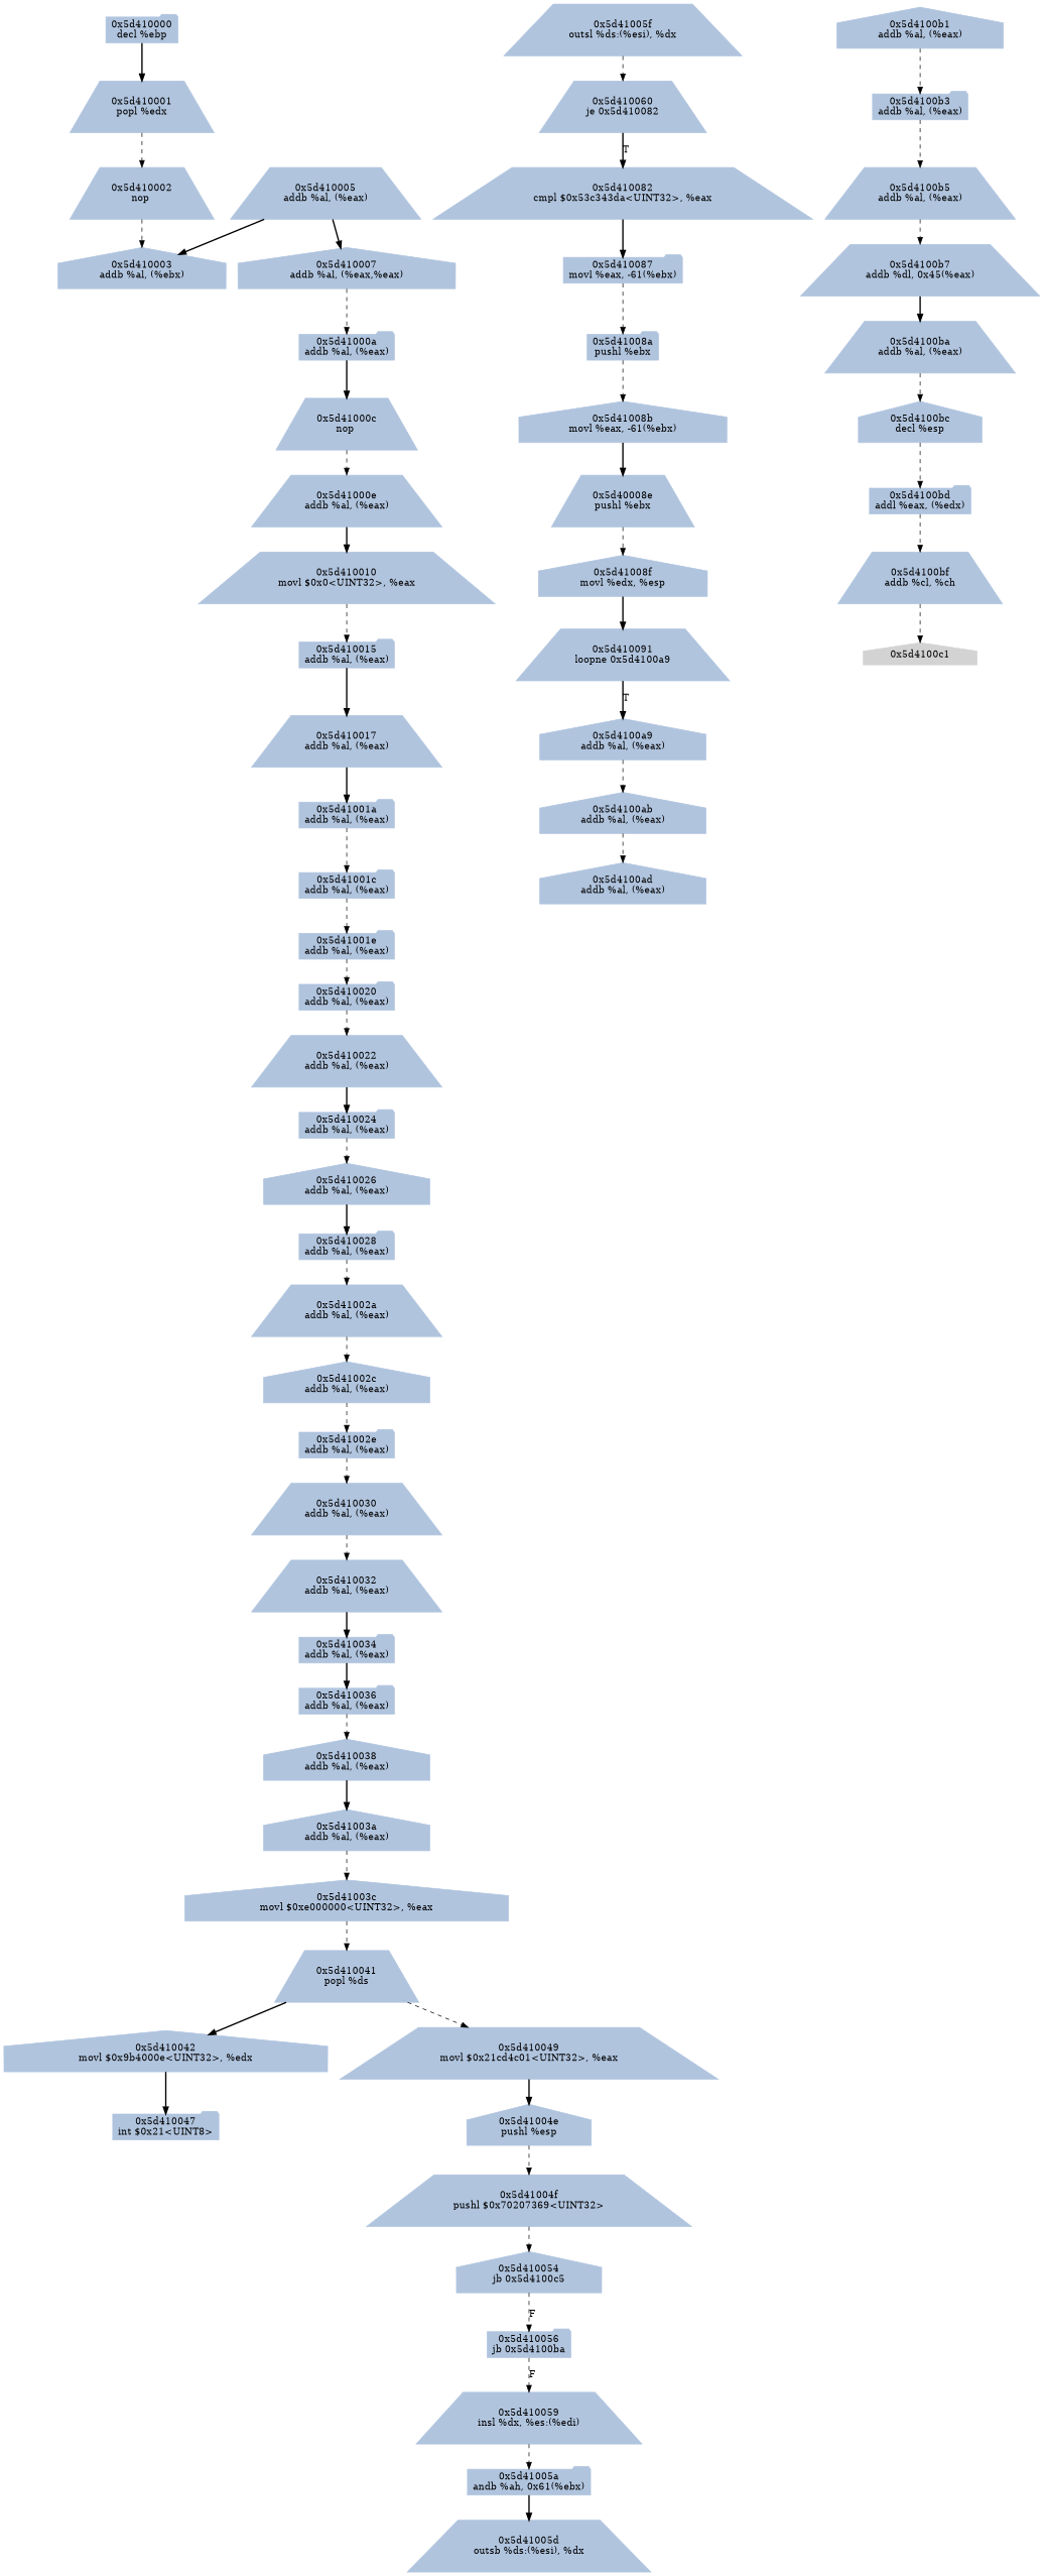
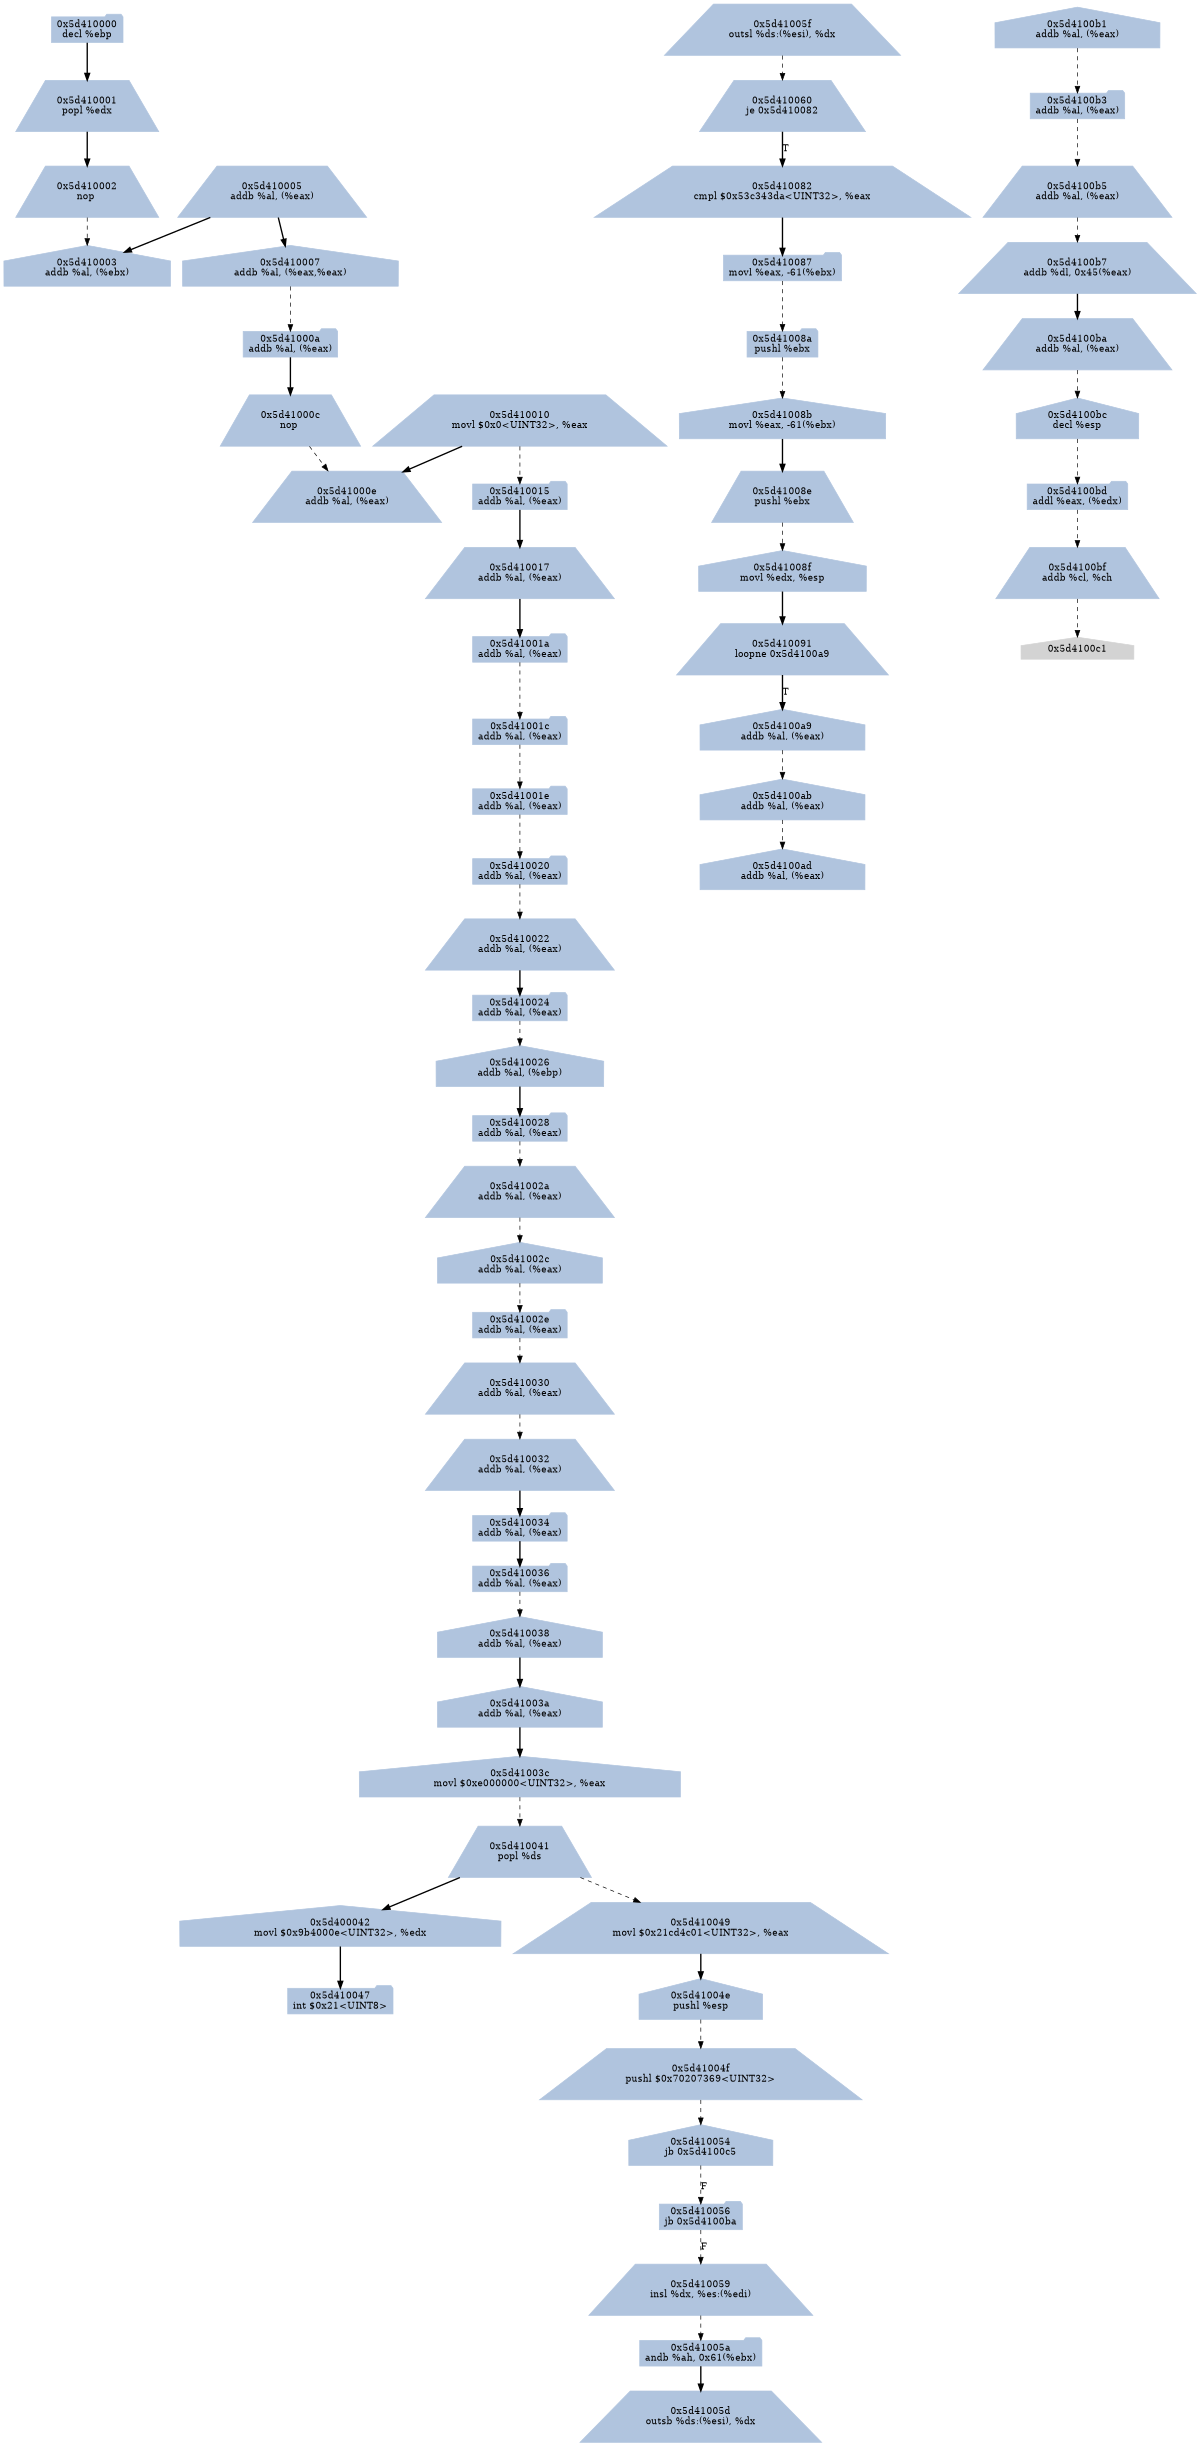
  digraph {
    node [color=lightsteelblue fillcolor=lightsteelblue shape=trapezium style=filled]
    edge [color="#000000" style=dashed]
    n1 [label="0x5d410000\ndecl %ebp" shape=folder]
    n2 [label="0x5d410001\npopl %edx"]
    n3 [label="0x5d410002\nnop "]
    n4 [label="0x5d410003\naddb %al, (%ebx)" shape=house]
    n5 [label="0x5d410005\naddb %al, (%eax)"]
    n6 [label="0x5d410007\naddb %al, (%eax,%eax)" shape=house]
    n7 [label="0x5d41000a\naddb %al, (%eax)" shape=folder]
    n8 [label="0x5d41000c\nnop "]
    n9 [label="0x5d41000e\naddb %al, (%eax)"]
    n10 [label="0x5d410010\nmovl $0x0<UINT32>, %eax"]
    n11 [label="0x5d410015\naddb %al, (%eax)" shape=folder]
    n12 [label="0x5d410017\naddb %al, (%eax)"]
    n13 [label="0x5d41001a\naddb %al, (%eax)" shape=folder]
    n14 [label="0x5d41001c\naddb %al, (%eax)" shape=folder]
    n15 [label="0x5d41001e\naddb %al, (%eax)" shape=folder]
    n16 [label="0x5d410020\naddb %al, (%eax)" shape=folder]
    n17 [label="0x5d410022\naddb %al, (%eax)"]
    n18 [label="0x5d410024\naddb %al, (%eax)" shape=folder]
-   n19 [label="0x5d410026\naddb %al, (%eax)" shape=house]
+   n19 [label="0x5d410026\naddb %al, (%ebp)" shape=house]
    n20 [label="0x5d410028\naddb %al, (%eax)" shape=folder]
    n21 [label="0x5d41002a\naddb %al, (%eax)"]
    n22 [label="0x5d41002c\naddb %al, (%eax)" shape=house]
    n23 [label="0x5d41002e\naddb %al, (%eax)" shape=folder]
    n24 [label="0x5d410030\naddb %al, (%eax)"]
    n25 [label="0x5d410032\naddb %al, (%eax)"]
    n26 [label="0x5d410034\naddb %al, (%eax)" shape=folder]
    n27 [label="0x5d410036\naddb %al, (%eax)" shape=folder]
    n28 [label="0x5d410038\naddb %al, (%eax)" shape=house]
    n29 [label="0x5d41003a\naddb %al, (%eax)" shape=house]
    n30 [label="0x5d41003c\nmovl $0xe000000<UINT32>, %eax" shape=house]
    n31 [label="0x5d410041\npopl %ds"]
-   n32 [label="0x5d410042\nmovl $0x9b4000e<UINT32>, %edx" shape=house]
+   n32 [label="0x5d400042\nmovl $0x9b4000e<UINT32>, %edx" shape=house]
    n33 [label="0x5d410049\nmovl $0x21cd4c01<UINT32>, %eax"]
    n34 [label="0x5d410047\nint $0x21<UINT8>" shape=folder]
    n35 [label="0x5d41004e\npushl %esp" shape=house]
    n36 [label="0x5d41004f\npushl $0x70207369<UINT32>"]
    n37 [label="0x5d410054\njb 0x5d4100c5" shape=house]
    n38 [label="0x5d410056\njb 0x5d4100ba" shape=folder]
    n39 [label="0x5d410059\ninsl %dx, %es:(%edi)"]
    n40 [label="0x5d41005a\nandb %ah, 0x61(%ebx)" shape=folder]
    n41 [label="0x5d41005d\noutsb %ds:(%esi), %dx"]
    n42 [label="0x5d41005f\noutsl %ds:(%esi), %dx"]
    n43 [label="0x5d410060\nje 0x5d410082"]
    n44 [label="0x5d410082\ncmpl $0x53c343da<UINT32>, %eax"]
    n45 [label="0x5d410087\nmovl %eax, -61(%ebx)" shape=folder]
    n46 [label="0x5d41008a\npushl %ebx" shape=folder]
    n47 [label="0x5d41008b\nmovl %eax, -61(%ebx)" shape=house]
-   n48 [label="0x5d40008e\npushl %ebx"]
+   n48 [label="0x5d41008e\npushl %ebx"]
    n49 [label="0x5d41008f\nmovl %edx, %esp" shape=house]
    n50 [label="0x5d410091\nloopne 0x5d4100a9"]
    n51 [label="0x5d4100a9\naddb %al, (%eax)" shape=house]
    n52 [label="0x5d4100ab\naddb %al, (%eax)" shape=house]
    n53 [label="0x5d4100ad\naddb %al, (%eax)" shape=house]
    n54 [label="0x5d4100b1\naddb %al, (%eax)" shape=house]
    n55 [label="0x5d4100b3\naddb %al, (%eax)" shape=folder]
    n56 [label="0x5d4100b5\naddb %al, (%eax)"]
    n57 [label="0x5d4100b7\naddb %dl, 0x45(%eax)"]
    n58 [label="0x5d4100ba\naddb %al, (%eax)"]
    n59 [label="0x5d4100bc\ndecl %esp" shape=house]
    n60 [label="0x5d4100bd\naddl %eax, (%edx)" shape=folder]
    n61 [label="0x5d4100bf\naddb %cl, %ch"]
    n62 [color=lightgrey fillcolor=lightgrey label="0x5d4100c1" shape=house]
    n1 -> n2 [style=bold]
-   n2 -> n3
+   n2 -> n3 [style=bold]
    n3 -> n4
    n5 -> n4 [style=bold]
    n5 -> n6 [style=bold]
    n6 -> n7
    n7 -> n8 [style=bold]
    n8 -> n9
-   n9 -> n10 [style=bold]
+   n10 -> n9 [style=bold]
    n10 -> n11
    n11 -> n12 [style=bold]
    n12 -> n13 [style=bold]
    n13 -> n14
    n14 -> n15
    n15 -> n16
    n16 -> n17
    n17 -> n18 [style=bold]
    n18 -> n19
    n19 -> n20 [style=bold]
    n20 -> n21
    n21 -> n22
    n22 -> n23
    n23 -> n24
    n24 -> n25
    n25 -> n26 [style=bold]
    n26 -> n27 [style=bold]
    n27 -> n28
    n28 -> n29 [style=bold]
-   n29 -> n30
+   n29 -> n30 [style=bold]
    n30 -> n31
    n31 -> n32 [style=bold]
    n31 -> n33
    n32 -> n34 [style=bold]
    n33 -> n35 [style=bold]
    n35 -> n36
    n36 -> n37
    n37 -> n38 [label=F]
    n38 -> n39 [label=F]
    n39 -> n40
    n40 -> n41 [style=bold]
    n42 -> n43
    n43 -> n44 [label=T style=bold]
    n44 -> n45 [style=bold]
    n45 -> n46
    n46 -> n47
    n47 -> n48 [style=bold]
    n48 -> n49
    n49 -> n50 [style=bold]
    n50 -> n51 [label=T style=bold]
    n51 -> n52
    n52 -> n53
    n54 -> n55
    n55 -> n56
    n56 -> n57
    n57 -> n58 [style=bold]
    n58 -> n59
    n59 -> n60
    n60 -> n61
    n61 -> n62
  }
